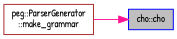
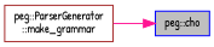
  digraph {
    rankdir=RL
    fontname="Patrick Hand"
    node [fontname="Patrick Hand" fontsize=10 shape=record style=filled]
-   n1 [color=blue fillcolor=grey75 fontcolor=black height=0.2 label="cho::cho" width=0.4]
+   n1 [color=blue fillcolor=grey75 fontcolor=black height=0.2 label="peg::cho" width=0.4]
    n2 [color=brown fillcolor=white height=0.2 label="peg::ParserGenerator\l::make_grammar" width=0.4]
    n1 -> n2 [color=deeppink dir=back fontname="Patrick Hand" fontsize=10 labelfontname=Helvetica labelfontsize=10 style=solid]
  }
